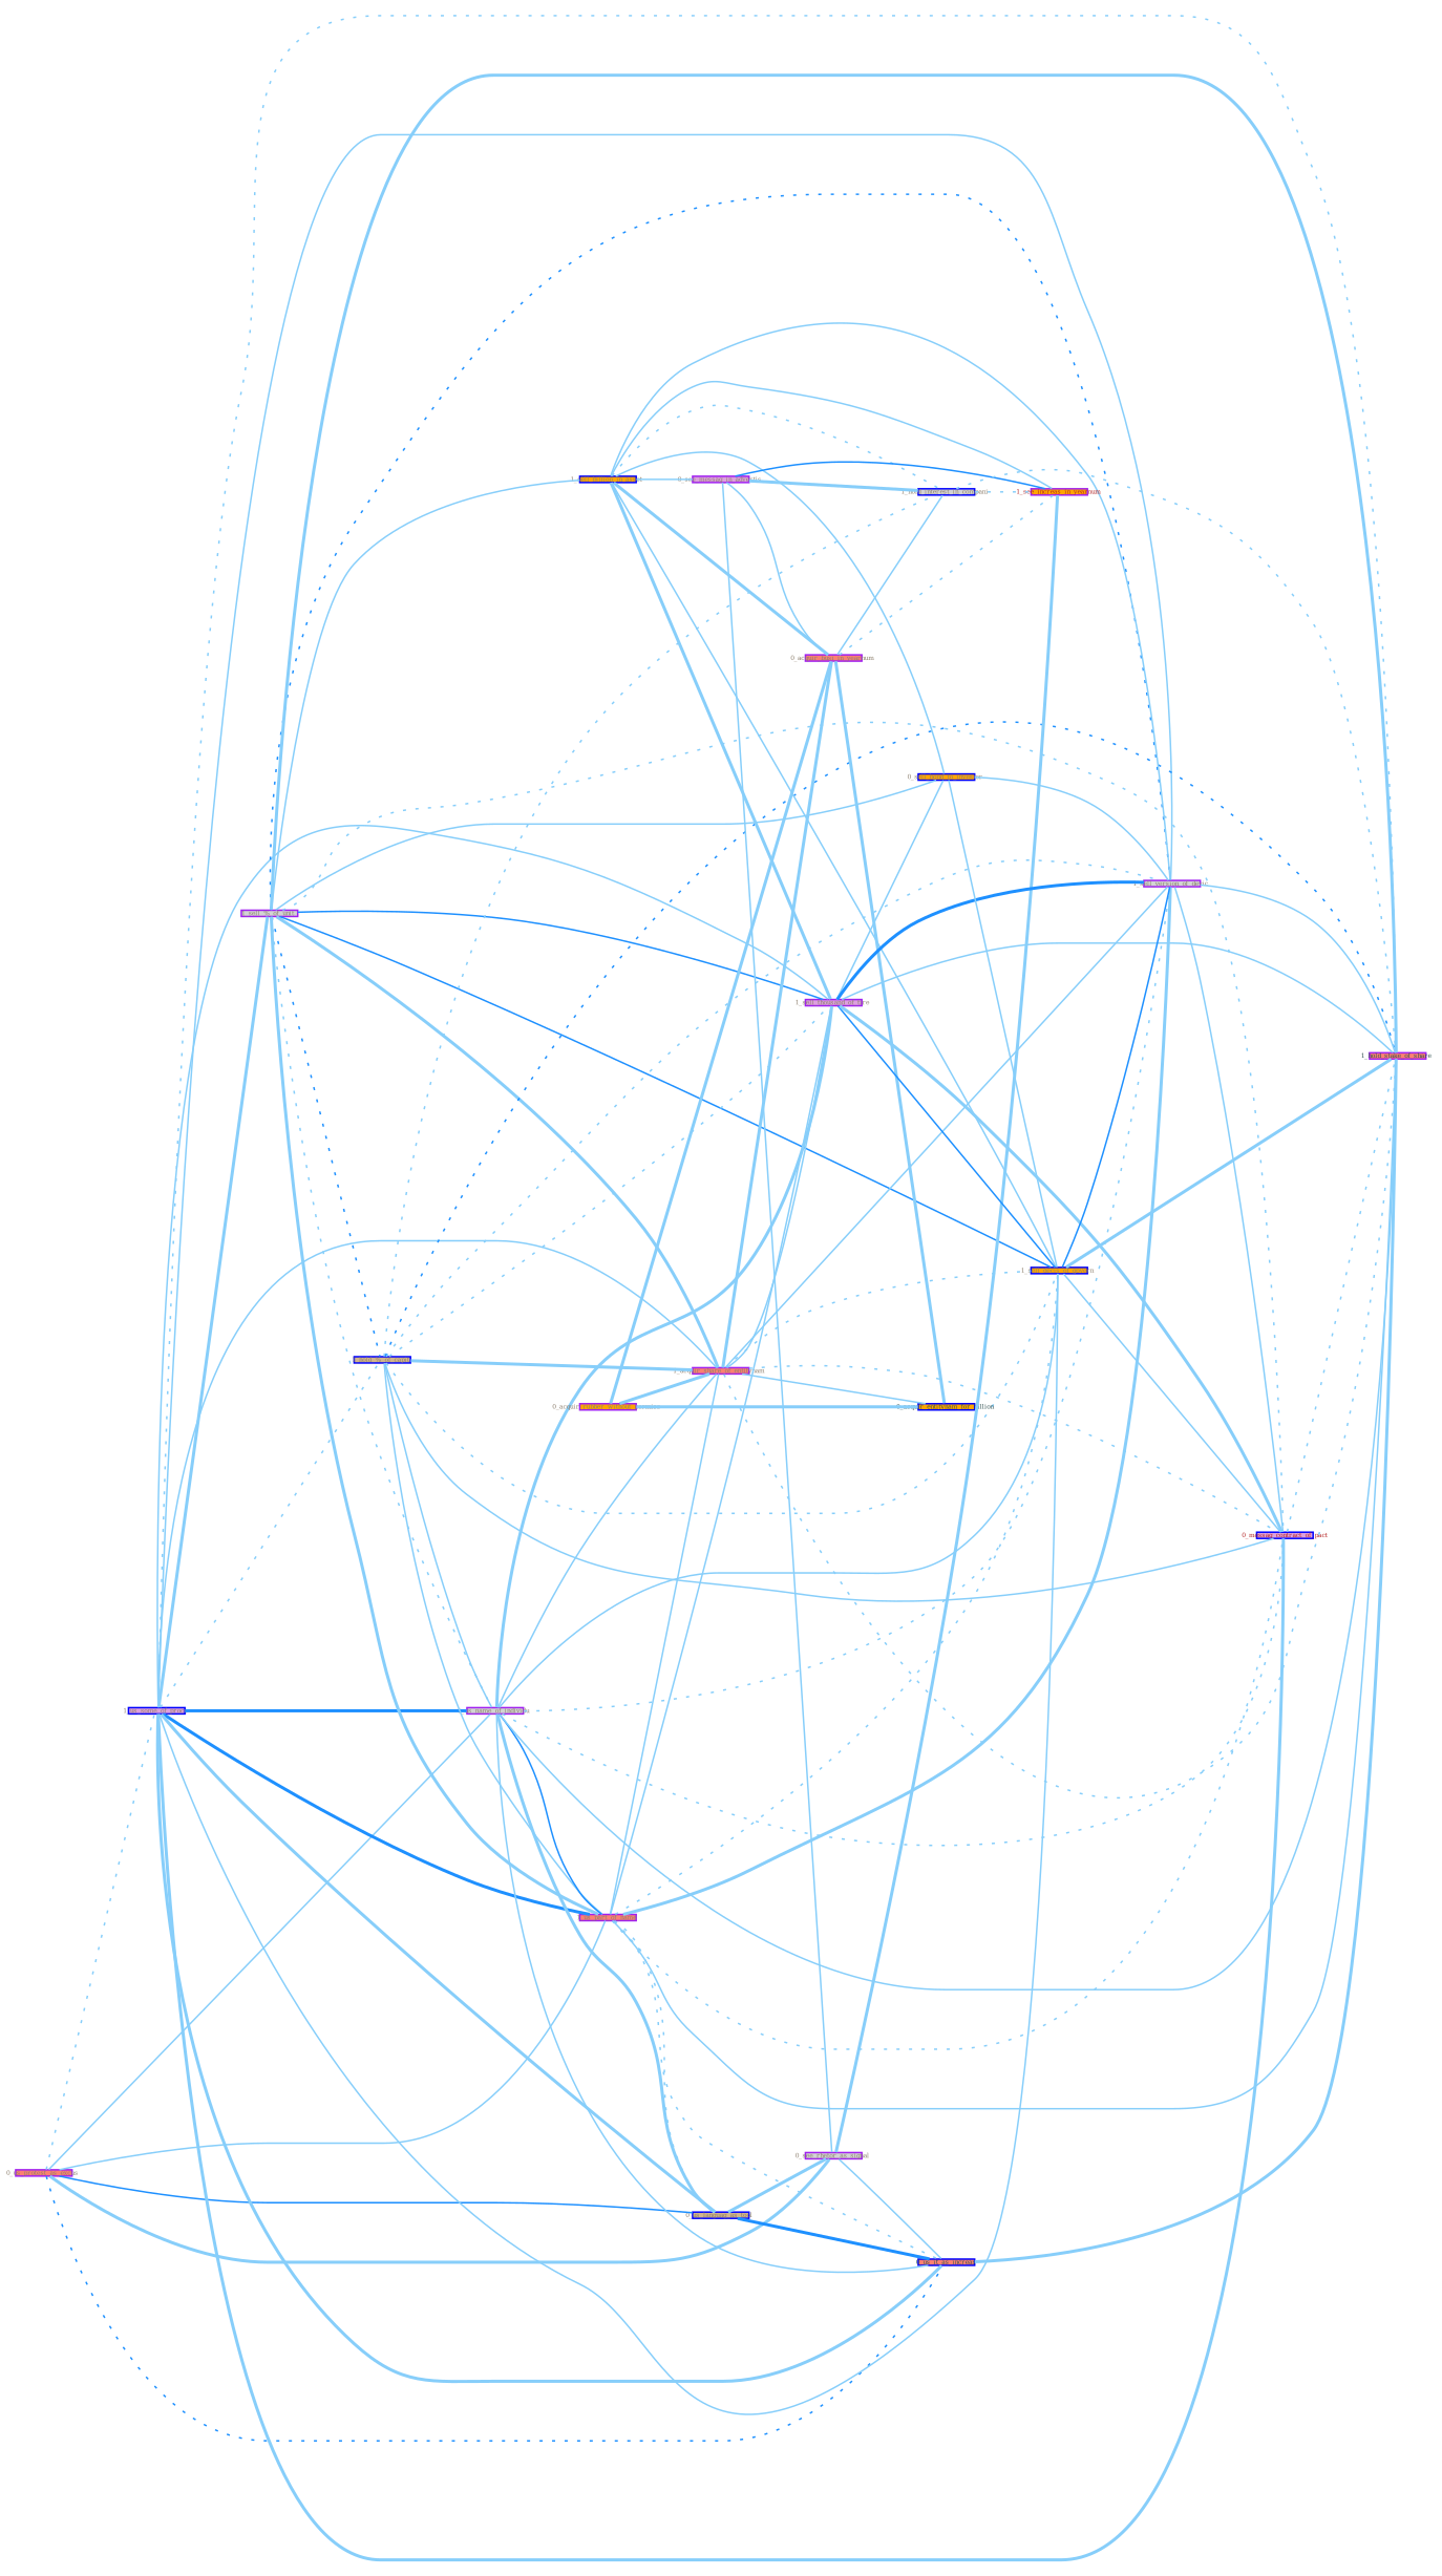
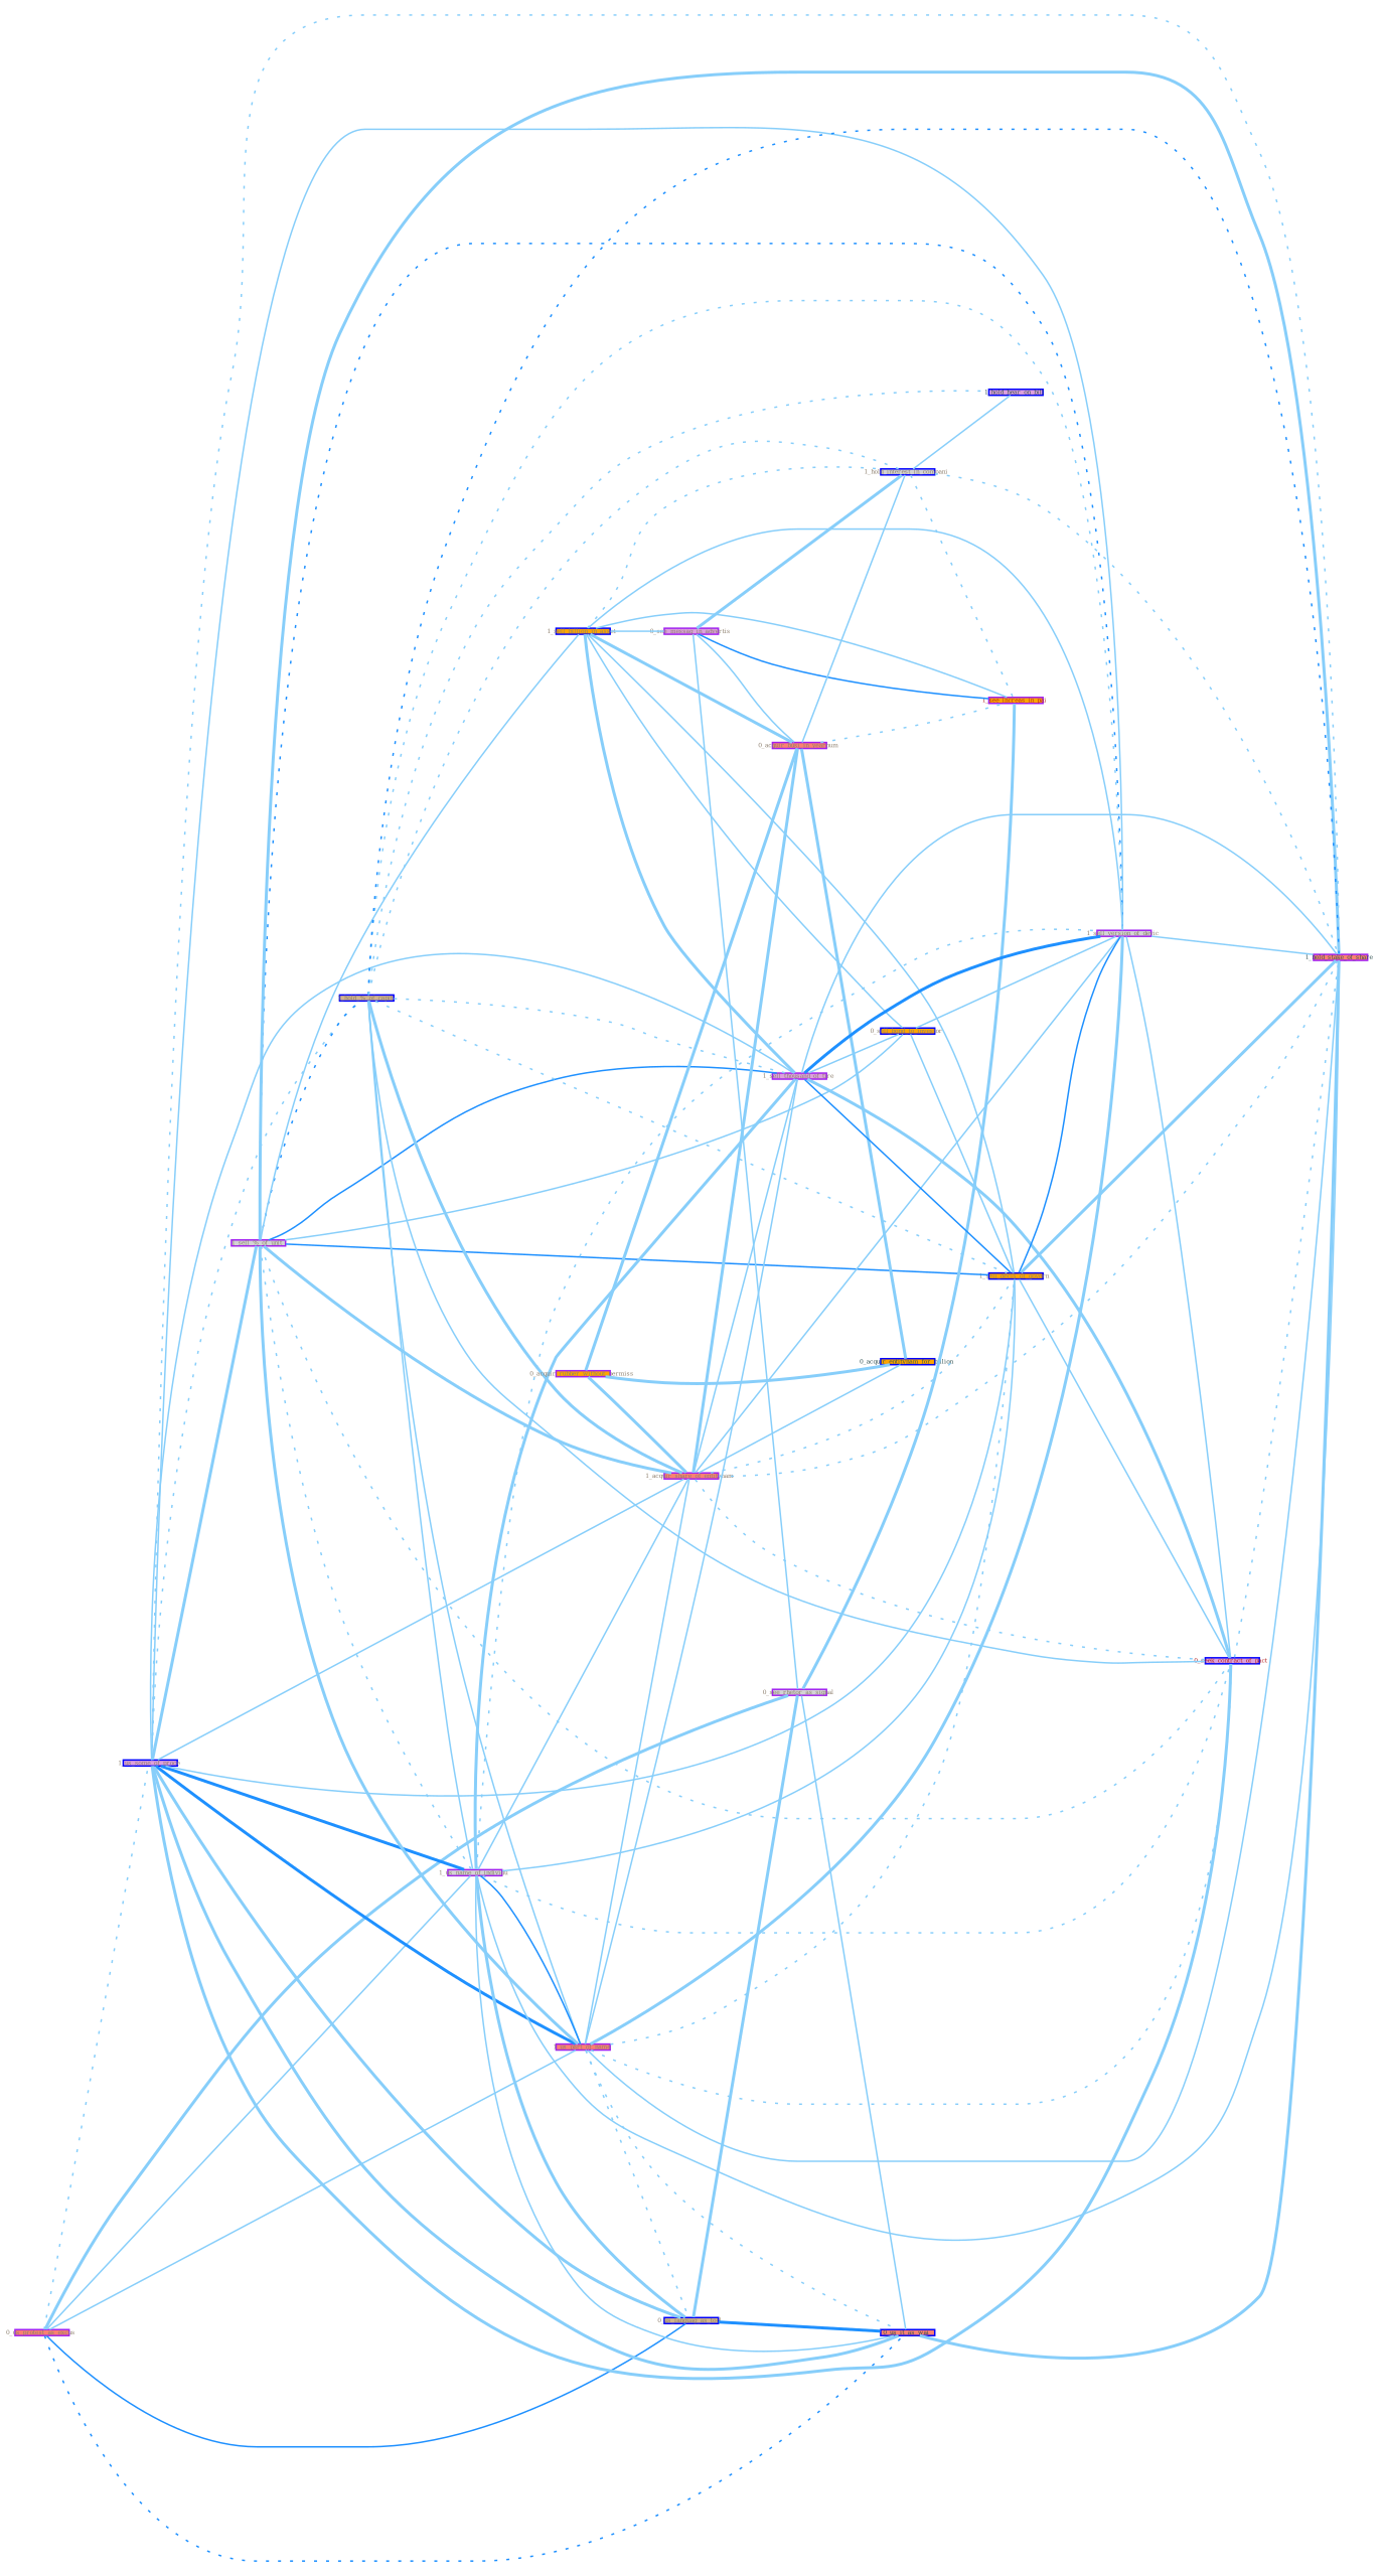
  graph {
    rankdir=LR
    node [color=purple fillcolor=salmon fixedsize=true fontcolor="#8b7d6b" fontsize=4 shape=polygon style=filled]
    edge [color="#87cefa" style=solid w=1]
    "0_us_protest_as_excus " [height=.06 width=.5]
    "1_us_some_of_proce " [color=blue fillcolor=plum height=.06 width=.5]
    "1_sell_%_of_unit " [fillcolor=lightgrey height=.06 width=.5]
    "1_hold_%_of_capit " [color=blue fillcolor=tan height=.06 width=.5]
    "1_sell_billion_in_asset " [color=blue fillcolor=orange height=.06 width=.5]
    "0_see_messag_in_advertis " [fillcolor=plum height=.06 width=.5]
    "1_us_name_of_individu " [fillcolor=lightgrey height=.06 width=.5]
    "1_us_part_of_name " [height=.06 width=.5]
    "0_acquir_rubber_without_permiss " [fillcolor=orange height=.06 width=.5]
    "1_acquir_share_of_entitynam " [height=.06 width=.5]
    "0_us_languag_as_tool " [color=blue fillcolor=tan height=.06 width=.5]
    "0_see_rhetor_as_signal " [fillcolor=lightgrey height=.06 width=.5]
    "0_acquir_busi_in_yearnum " [height=.06 width=.5]
    "1_sell_thousand_of_tire " [fillcolor=plum height=.06 width=.5]
    "1_hold_interest_in_compani " [color=blue fillcolor=lightgrey height=.06 width=.5]
    "0_sell_bond_to_investor " [color=blue fillcolor=orange height=.06 width=.5]
    "1_sell_decis_of_govern " [color=blue fillcolor=orange height=.06 width=.5]
    "1_sell_version_of_devic " [fillcolor=lightgrey height=.06 width=.5]
-   "0_seek_contract_of_pact " [color=blue fillcolor=plum fontcolor="#b22222" height=.06 width=.5 label="0_messag_contract_of_pact"]
-   "1_see_increas_in_pai " [fillcolor=orange fontcolor="#b22222" height=.06 width=.5 label="1_see_increas_in_yearnum"]
-   "0_us_it_as_wai " [color=blue fontcolor="#2f4f4f" height=.06 width=.5 label="0_us_it_as_increas"]
+   "0_seek_contract_of_pact " [color=blue fillcolor=plum fontcolor="#b22222" height=.06 width=.5]
+   "1_see_increas_in_pai " [fillcolor=orange fontcolor="#b22222" height=.06 width=.5]
+   "0_us_it_as_wai " [color=blue fontcolor="#2f4f4f" height=.06 width=.5]
    "1_hold_stake_of_share " [fontcolor="#2f4f4f" height=.06 width=.5]
+   "1_hold_hear_on_bill " [color=blue fillcolor=plum fontcolor="#2f4f4f" height=.06 width=.5]
    "0_acquir_entitynam_for_billion " [color=blue fillcolor=orange fontcolor="#2f4f4f" height=.06 width=.5]
    subgraph sub_1 {
      "0_us_protest_as_excus "
      "1_us_some_of_proce "
      "1_sell_%_of_unit "
      "1_hold_%_of_capit "
      "1_sell_billion_in_asset "
      "0_see_messag_in_advertis "
      "1_us_name_of_individu "
      "1_us_part_of_name "
      "0_acquir_rubber_without_permiss "
      "1_acquir_share_of_entitynam "
      "0_us_languag_as_tool "
      "0_see_rhetor_as_signal "
      "0_acquir_busi_in_yearnum "
      "1_sell_thousand_of_tire "
      "1_hold_interest_in_compani "
      "0_sell_bond_to_investor "
      "1_sell_decis_of_govern "
      "1_sell_version_of_devic "
    }
    subgraph sub_2 {
      "0_seek_contract_of_pact "
      "1_see_increas_in_pai "
    }
    "0_us_protest_as_excus " -- "1_us_some_of_proce " [style=dotted]
    "0_us_protest_as_excus " -- "1_us_name_of_individu "
    "0_us_protest_as_excus " -- "1_us_part_of_name "
    "0_us_protest_as_excus " -- "0_us_languag_as_tool " [color="#1e90ff" w=2]
    "0_us_protest_as_excus " -- "0_see_rhetor_as_signal " [style=bold]
    "0_us_protest_as_excus " -- "0_us_it_as_wai " [color="#1e90ff" style=dotted w=2]
    "1_us_some_of_proce " -- "1_sell_%_of_unit " [style=bold]
    "1_us_some_of_proce " -- "1_hold_%_of_capit " [style=dotted]
    "1_us_some_of_proce " -- "1_us_name_of_individu " [color="#1e90ff" style=bold w=2]
    "1_us_some_of_proce " -- "1_us_part_of_name " [color="#1e90ff" style=bold w=2]
    "1_us_some_of_proce " -- "1_acquir_share_of_entitynam "
    "1_us_some_of_proce " -- "0_us_languag_as_tool " [style=bold]
    "1_us_some_of_proce " -- "1_sell_thousand_of_tire "
    "1_us_some_of_proce " -- "1_sell_decis_of_govern "
    "1_us_some_of_proce " -- "1_sell_version_of_devic "
    "1_us_some_of_proce " -- "0_seek_contract_of_pact " [style=bold]
    "1_us_some_of_proce " -- "0_us_it_as_wai " [style=bold]
    "1_us_some_of_proce " -- "1_hold_stake_of_share " [style=dotted]
    "1_sell_%_of_unit " -- "1_hold_%_of_capit " [color="#1e90ff" style=dotted w=2]
    "1_sell_%_of_unit " -- "1_sell_billion_in_asset "
    "1_sell_%_of_unit " -- "1_us_name_of_individu " [style=dotted]
    "1_sell_%_of_unit " -- "1_us_part_of_name " [style=bold]
    "1_sell_%_of_unit " -- "1_acquir_share_of_entitynam " [style=bold]
    "1_sell_%_of_unit " -- "1_sell_thousand_of_tire " [color="#1e90ff" w=2]
    "1_sell_%_of_unit " -- "0_sell_bond_to_investor "
    "1_sell_%_of_unit " -- "1_sell_decis_of_govern " [color="#1e90ff" w=2]
    "1_sell_%_of_unit " -- "1_sell_version_of_devic " [color="#1e90ff" style=dotted w=2]
    "1_sell_%_of_unit " -- "0_seek_contract_of_pact " [style=dotted]
    "1_sell_%_of_unit " -- "1_hold_stake_of_share " [style=bold]
    "1_hold_%_of_capit " -- "1_us_name_of_individu "
    "1_hold_%_of_capit " -- "1_us_part_of_name "
    "1_hold_%_of_capit " -- "1_acquir_share_of_entitynam " [style=bold]
    "1_hold_%_of_capit " -- "1_sell_thousand_of_tire " [style=dotted]
    "1_hold_%_of_capit " -- "1_hold_interest_in_compani " [style=dotted]
    "1_hold_%_of_capit " -- "1_sell_decis_of_govern " [style=dotted]
    "1_hold_%_of_capit " -- "1_sell_version_of_devic " [style=dotted]
    "1_hold_%_of_capit " -- "0_seek_contract_of_pact "
    "1_hold_%_of_capit " -- "1_hold_stake_of_share " [color="#1e90ff" style=dotted w=2]
+   "1_hold_%_of_capit " -- "1_hold_hear_on_bill " [style=dotted]
    "1_sell_billion_in_asset " -- "0_see_messag_in_advertis "
    "1_sell_billion_in_asset " -- "0_acquir_busi_in_yearnum " [style=bold]
    "1_sell_billion_in_asset " -- "1_sell_thousand_of_tire " [style=bold]
    "1_sell_billion_in_asset " -- "1_hold_interest_in_compani " [style=dotted]
    "1_sell_billion_in_asset " -- "0_sell_bond_to_investor "
    "1_sell_billion_in_asset " -- "1_sell_decis_of_govern "
    "1_sell_billion_in_asset " -- "1_sell_version_of_devic "
    "1_sell_billion_in_asset " -- "1_see_increas_in_pai "
    "0_see_messag_in_advertis " -- "0_see_rhetor_as_signal "
    "0_see_messag_in_advertis " -- "0_acquir_busi_in_yearnum "
    "0_see_messag_in_advertis " -- "1_hold_interest_in_compani " [style=bold]
    "0_see_messag_in_advertis " -- "1_see_increas_in_pai " [color="#1e90ff" w=2]
    "1_us_name_of_individu " -- "1_us_part_of_name " [color="#1e90ff" w=2]
    "1_us_name_of_individu " -- "1_acquir_share_of_entitynam "
    "1_us_name_of_individu " -- "0_us_languag_as_tool " [style=bold]
    "1_us_name_of_individu " -- "1_sell_thousand_of_tire " [style=bold]
    "1_us_name_of_individu " -- "1_sell_decis_of_govern "
    "1_us_name_of_individu " -- "1_sell_version_of_devic " [style=dotted]
    "1_us_name_of_individu " -- "0_seek_contract_of_pact " [style=dotted]
    "1_us_name_of_individu " -- "0_us_it_as_wai "
    "1_us_name_of_individu " -- "1_hold_stake_of_share "
    "1_us_part_of_name " -- "1_acquir_share_of_entitynam "
    "1_us_part_of_name " -- "0_us_languag_as_tool " [style=dotted]
    "1_us_part_of_name " -- "1_sell_thousand_of_tire "
    "1_us_part_of_name " -- "1_sell_decis_of_govern " [style=dotted]
    "1_us_part_of_name " -- "1_sell_version_of_devic " [style=bold]
    "1_us_part_of_name " -- "0_seek_contract_of_pact " [style=dotted]
    "1_us_part_of_name " -- "0_us_it_as_wai " [style=dotted]
    "1_us_part_of_name " -- "1_hold_stake_of_share "
    "0_acquir_rubber_without_permiss " -- "1_acquir_share_of_entitynam " [style=bold]
    "0_acquir_rubber_without_permiss " -- "0_acquir_busi_in_yearnum " [style=bold]
    "0_acquir_rubber_without_permiss " -- "0_acquir_entitynam_for_billion " [style=bold]
    "1_acquir_share_of_entitynam " -- "0_acquir_busi_in_yearnum " [style=bold]
    "1_acquir_share_of_entitynam " -- "1_sell_thousand_of_tire "
    "1_acquir_share_of_entitynam " -- "1_sell_decis_of_govern " [style=dotted]
    "1_acquir_share_of_entitynam " -- "1_sell_version_of_devic "
    "1_acquir_share_of_entitynam " -- "0_seek_contract_of_pact " [style=dotted]
    "1_acquir_share_of_entitynam " -- "1_hold_stake_of_share " [style=dotted]
    "1_acquir_share_of_entitynam " -- "0_acquir_entitynam_for_billion "
    "0_us_languag_as_tool " -- "0_see_rhetor_as_signal " [style=bold]
    "0_us_languag_as_tool " -- "0_us_it_as_wai " [color="#1e90ff" style=bold w=2]
    "0_see_rhetor_as_signal " -- "1_see_increas_in_pai " [style=bold]
    "0_see_rhetor_as_signal " -- "0_us_it_as_wai "
    "0_acquir_busi_in_yearnum " -- "1_hold_interest_in_compani "
    "0_acquir_busi_in_yearnum " -- "1_see_increas_in_pai " [style=dotted]
    "0_acquir_busi_in_yearnum " -- "0_acquir_entitynam_for_billion " [style=bold]
    "1_sell_thousand_of_tire " -- "0_sell_bond_to_investor "
    "1_sell_thousand_of_tire " -- "1_sell_decis_of_govern " [color="#1e90ff" w=2]
    "1_sell_thousand_of_tire " -- "1_sell_version_of_devic " [color="#1e90ff" style=bold w=2]
    "1_sell_thousand_of_tire " -- "0_seek_contract_of_pact " [style=bold]
    "1_sell_thousand_of_tire " -- "1_hold_stake_of_share "
    "1_hold_interest_in_compani " -- "1_see_increas_in_pai " [style=dotted]
    "1_hold_interest_in_compani " -- "1_hold_stake_of_share " [style=dotted]
+   "1_hold_interest_in_compani " -- "1_hold_hear_on_bill "
    "0_sell_bond_to_investor " -- "1_sell_decis_of_govern "
    "0_sell_bond_to_investor " -- "1_sell_version_of_devic "
    "1_sell_decis_of_govern " -- "1_sell_version_of_devic " [color="#1e90ff" w=2]
    "1_sell_decis_of_govern " -- "0_seek_contract_of_pact "
    "1_sell_decis_of_govern " -- "1_hold_stake_of_share " [style=bold]
    "1_sell_version_of_devic " -- "0_seek_contract_of_pact "
    "1_sell_version_of_devic " -- "1_hold_stake_of_share "
    "0_seek_contract_of_pact " -- "1_hold_stake_of_share " [style=dotted]
    "0_us_it_as_wai " -- "1_hold_stake_of_share " [style=bold]
  }
